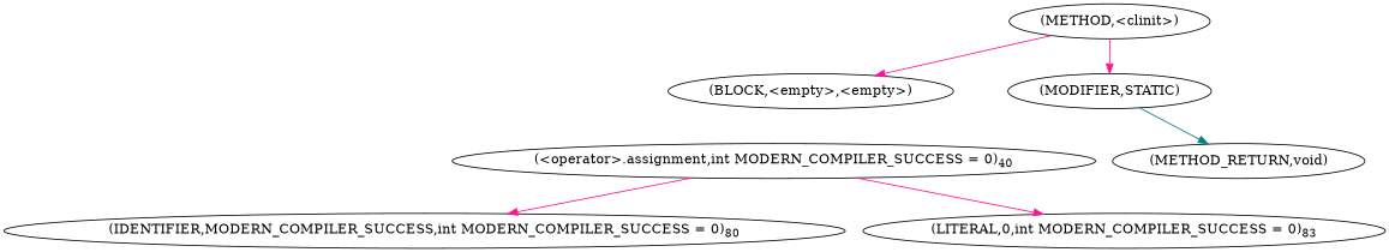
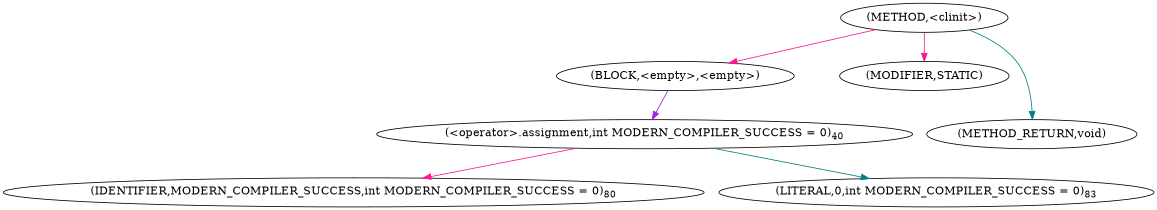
  digraph {
    edge [color=deeppink]
    n1 [label=<(METHOD,&lt;clinit&gt;)>]
    n2 [label=<(BLOCK,&lt;empty&gt;,&lt;empty&gt;)>]
    n3 [label=<(MODIFIER,STATIC)>]
    n4 [label=<(METHOD_RETURN,void)>]
    n5 [label=<(&lt;operator&gt;.assignment,int MODERN_COMPILER_SUCCESS = 0)<SUB>40</SUB>>]
    n6 [label=<(IDENTIFIER,MODERN_COMPILER_SUCCESS,int MODERN_COMPILER_SUCCESS = 0)<SUB>80</SUB>>]
    n7 [label=<(LITERAL,0,int MODERN_COMPILER_SUCCESS = 0)<SUB>83</SUB>>]
    n1 -> n2
    n1 -> n3
-   n3 -> n4 [color=teal]
+   n1 -> n4 [color=teal]
+   n2 -> n5 [color=purple]
    n5 -> n6
-   n5 -> n7
+   n5 -> n7 [color=teal]
  }
